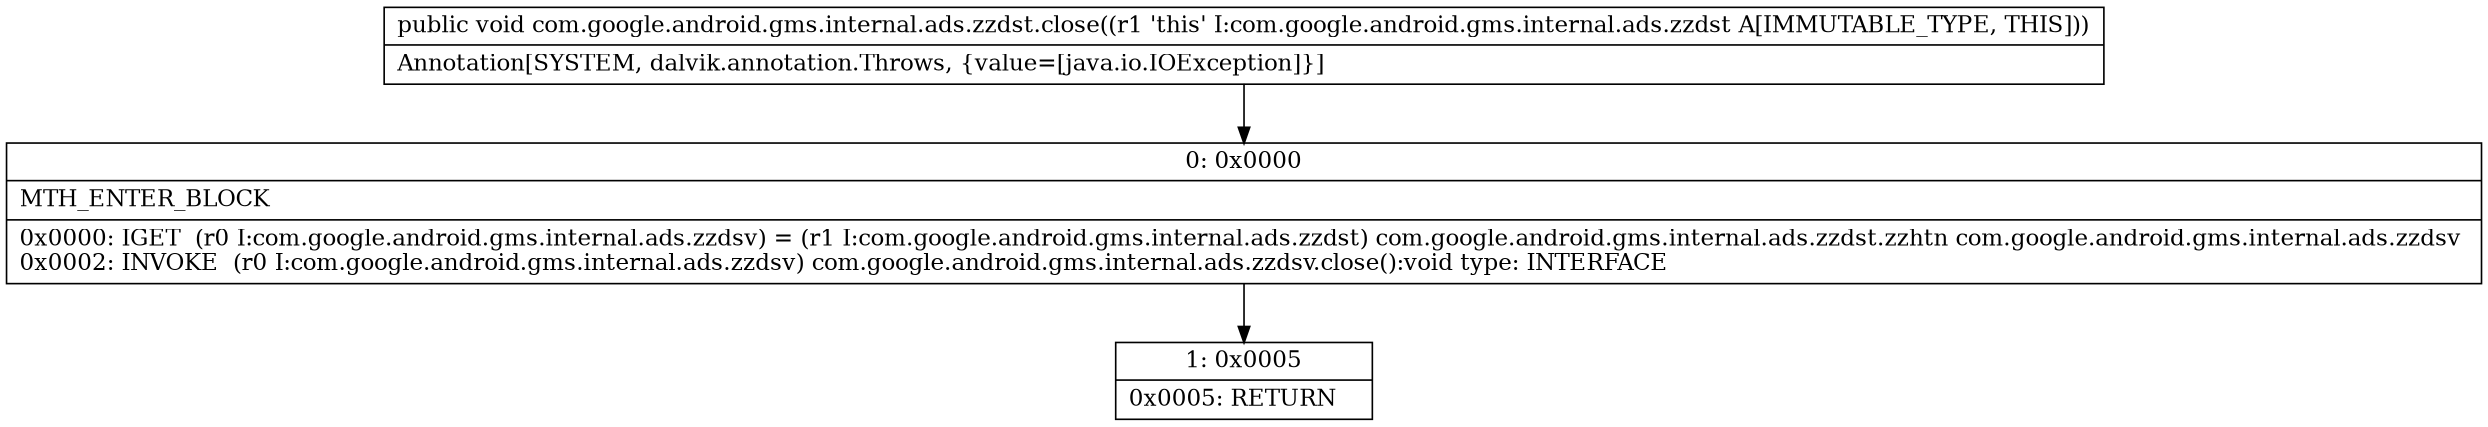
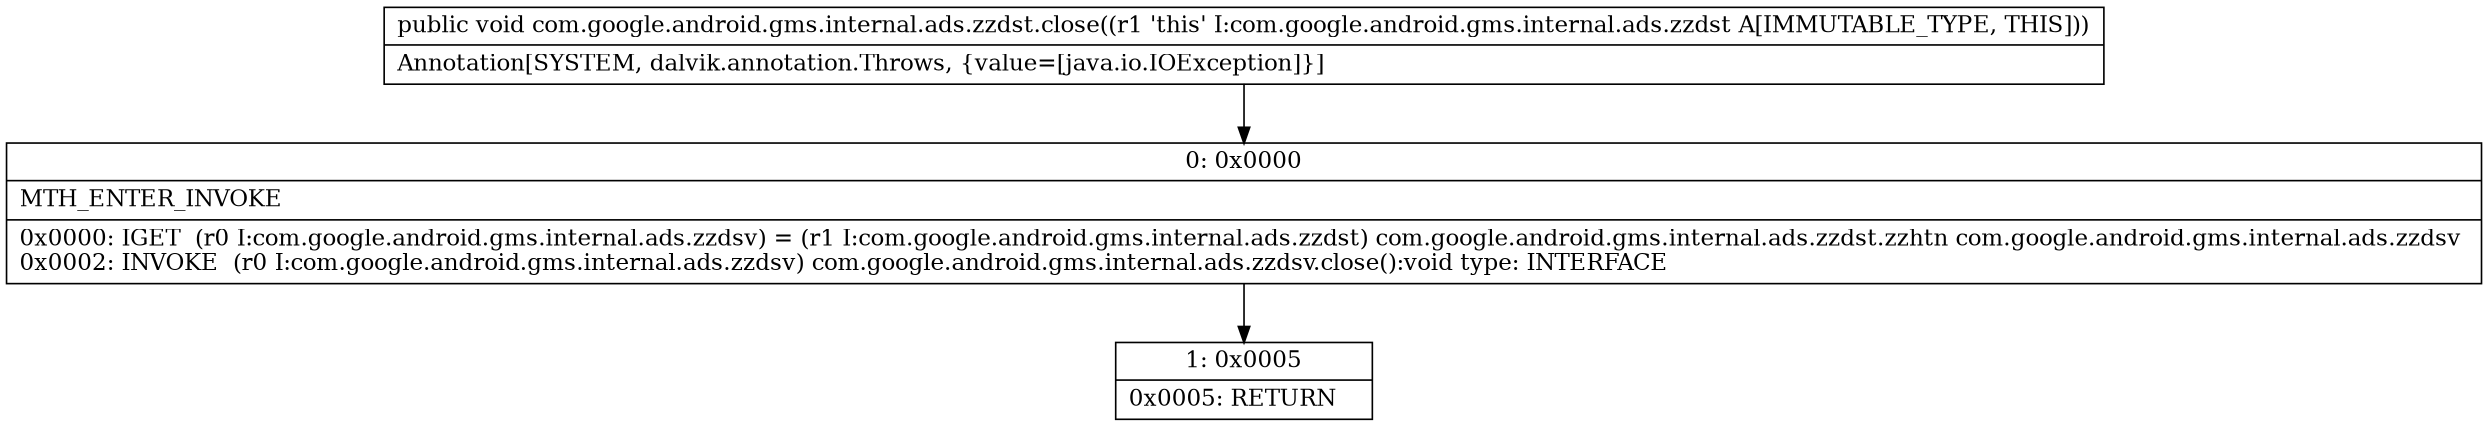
  digraph {
    fontname="DejaVu Serif"
    node [shape=record fontname="DejaVu Serif"]
    edge [fontname="DejaVu Serif"]
-   n1 [label="{0\:\ 0x0000|MTH_ENTER_BLOCK\l|0x0000: IGET  (r0 I:com.google.android.gms.internal.ads.zzdsv) = (r1 I:com.google.android.gms.internal.ads.zzdst) com.google.android.gms.internal.ads.zzdst.zzhtn com.google.android.gms.internal.ads.zzdsv \l0x0002: INVOKE  (r0 I:com.google.android.gms.internal.ads.zzdsv) com.google.android.gms.internal.ads.zzdsv.close():void type: INTERFACE \l}"]
+   n1 [label="{0\:\ 0x0000|MTH_ENTER_INVOKE\l|0x0000: IGET  (r0 I:com.google.android.gms.internal.ads.zzdsv) = (r1 I:com.google.android.gms.internal.ads.zzdst) com.google.android.gms.internal.ads.zzdst.zzhtn com.google.android.gms.internal.ads.zzdsv \l0x0002: INVOKE  (r0 I:com.google.android.gms.internal.ads.zzdsv) com.google.android.gms.internal.ads.zzdsv.close():void type: INTERFACE \l}"]
    n2 [label="{1\:\ 0x0005|0x0005: RETURN   \l}"]
    n3 [label="{public void com.google.android.gms.internal.ads.zzdst.close((r1 'this' I:com.google.android.gms.internal.ads.zzdst A[IMMUTABLE_TYPE, THIS]))  | Annotation[SYSTEM, dalvik.annotation.Throws, \{value=[java.io.IOException]\}]\l}"]
    n1 -> n2
    n3 -> n1
  }
